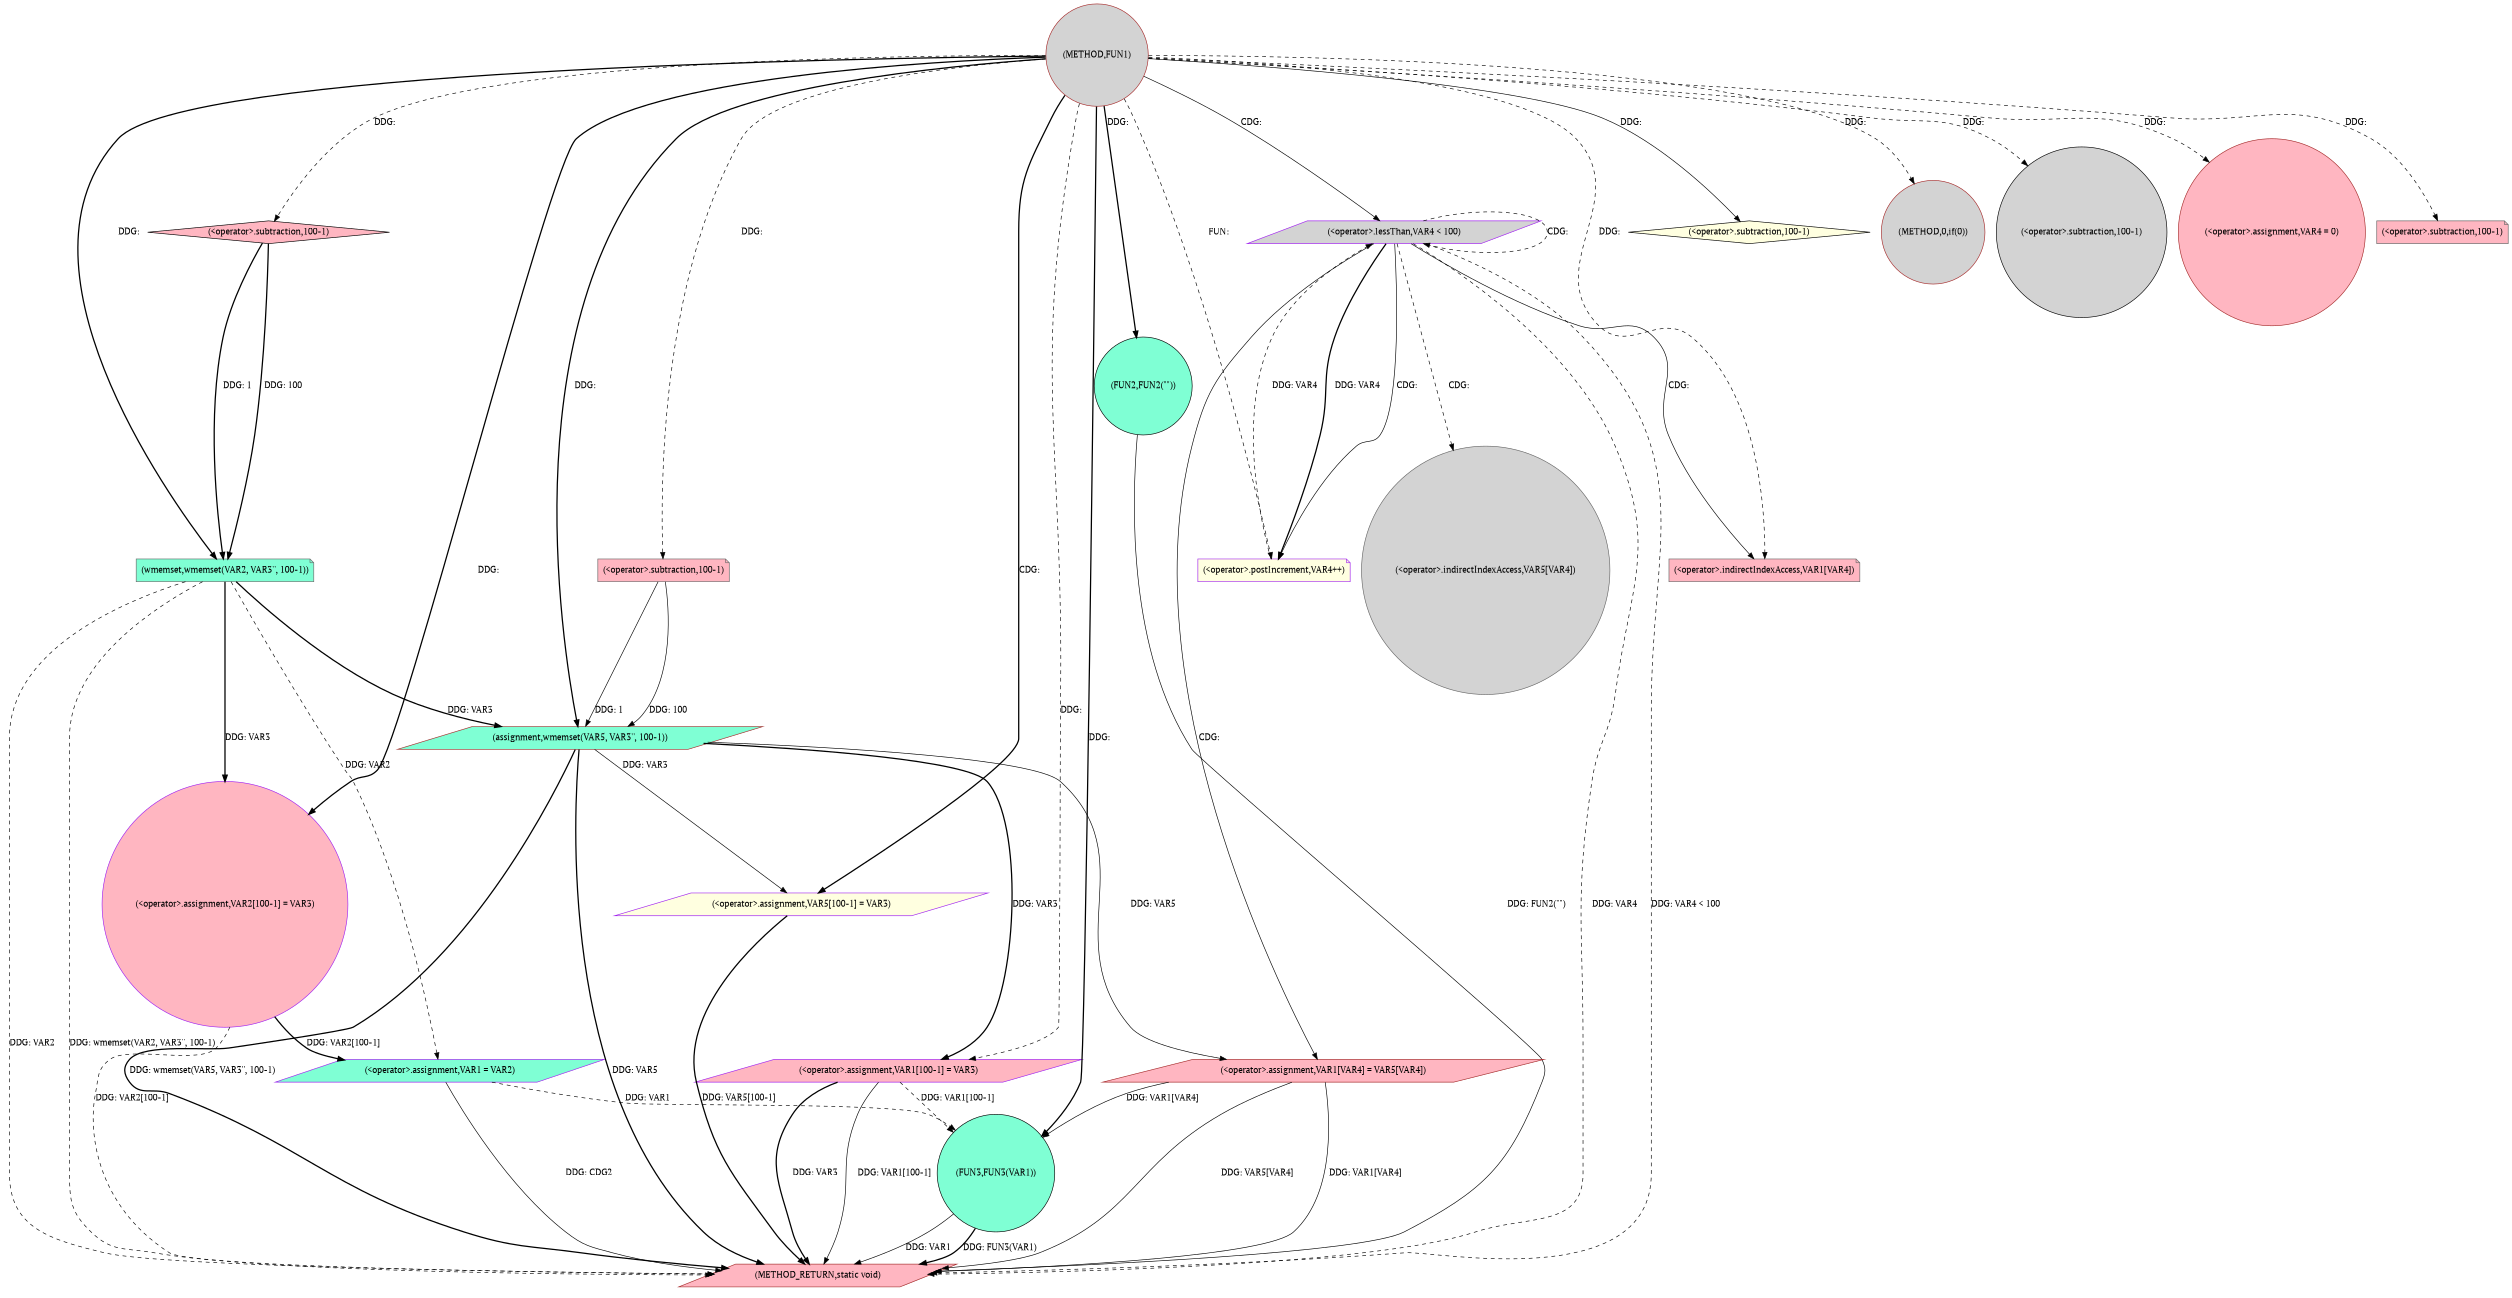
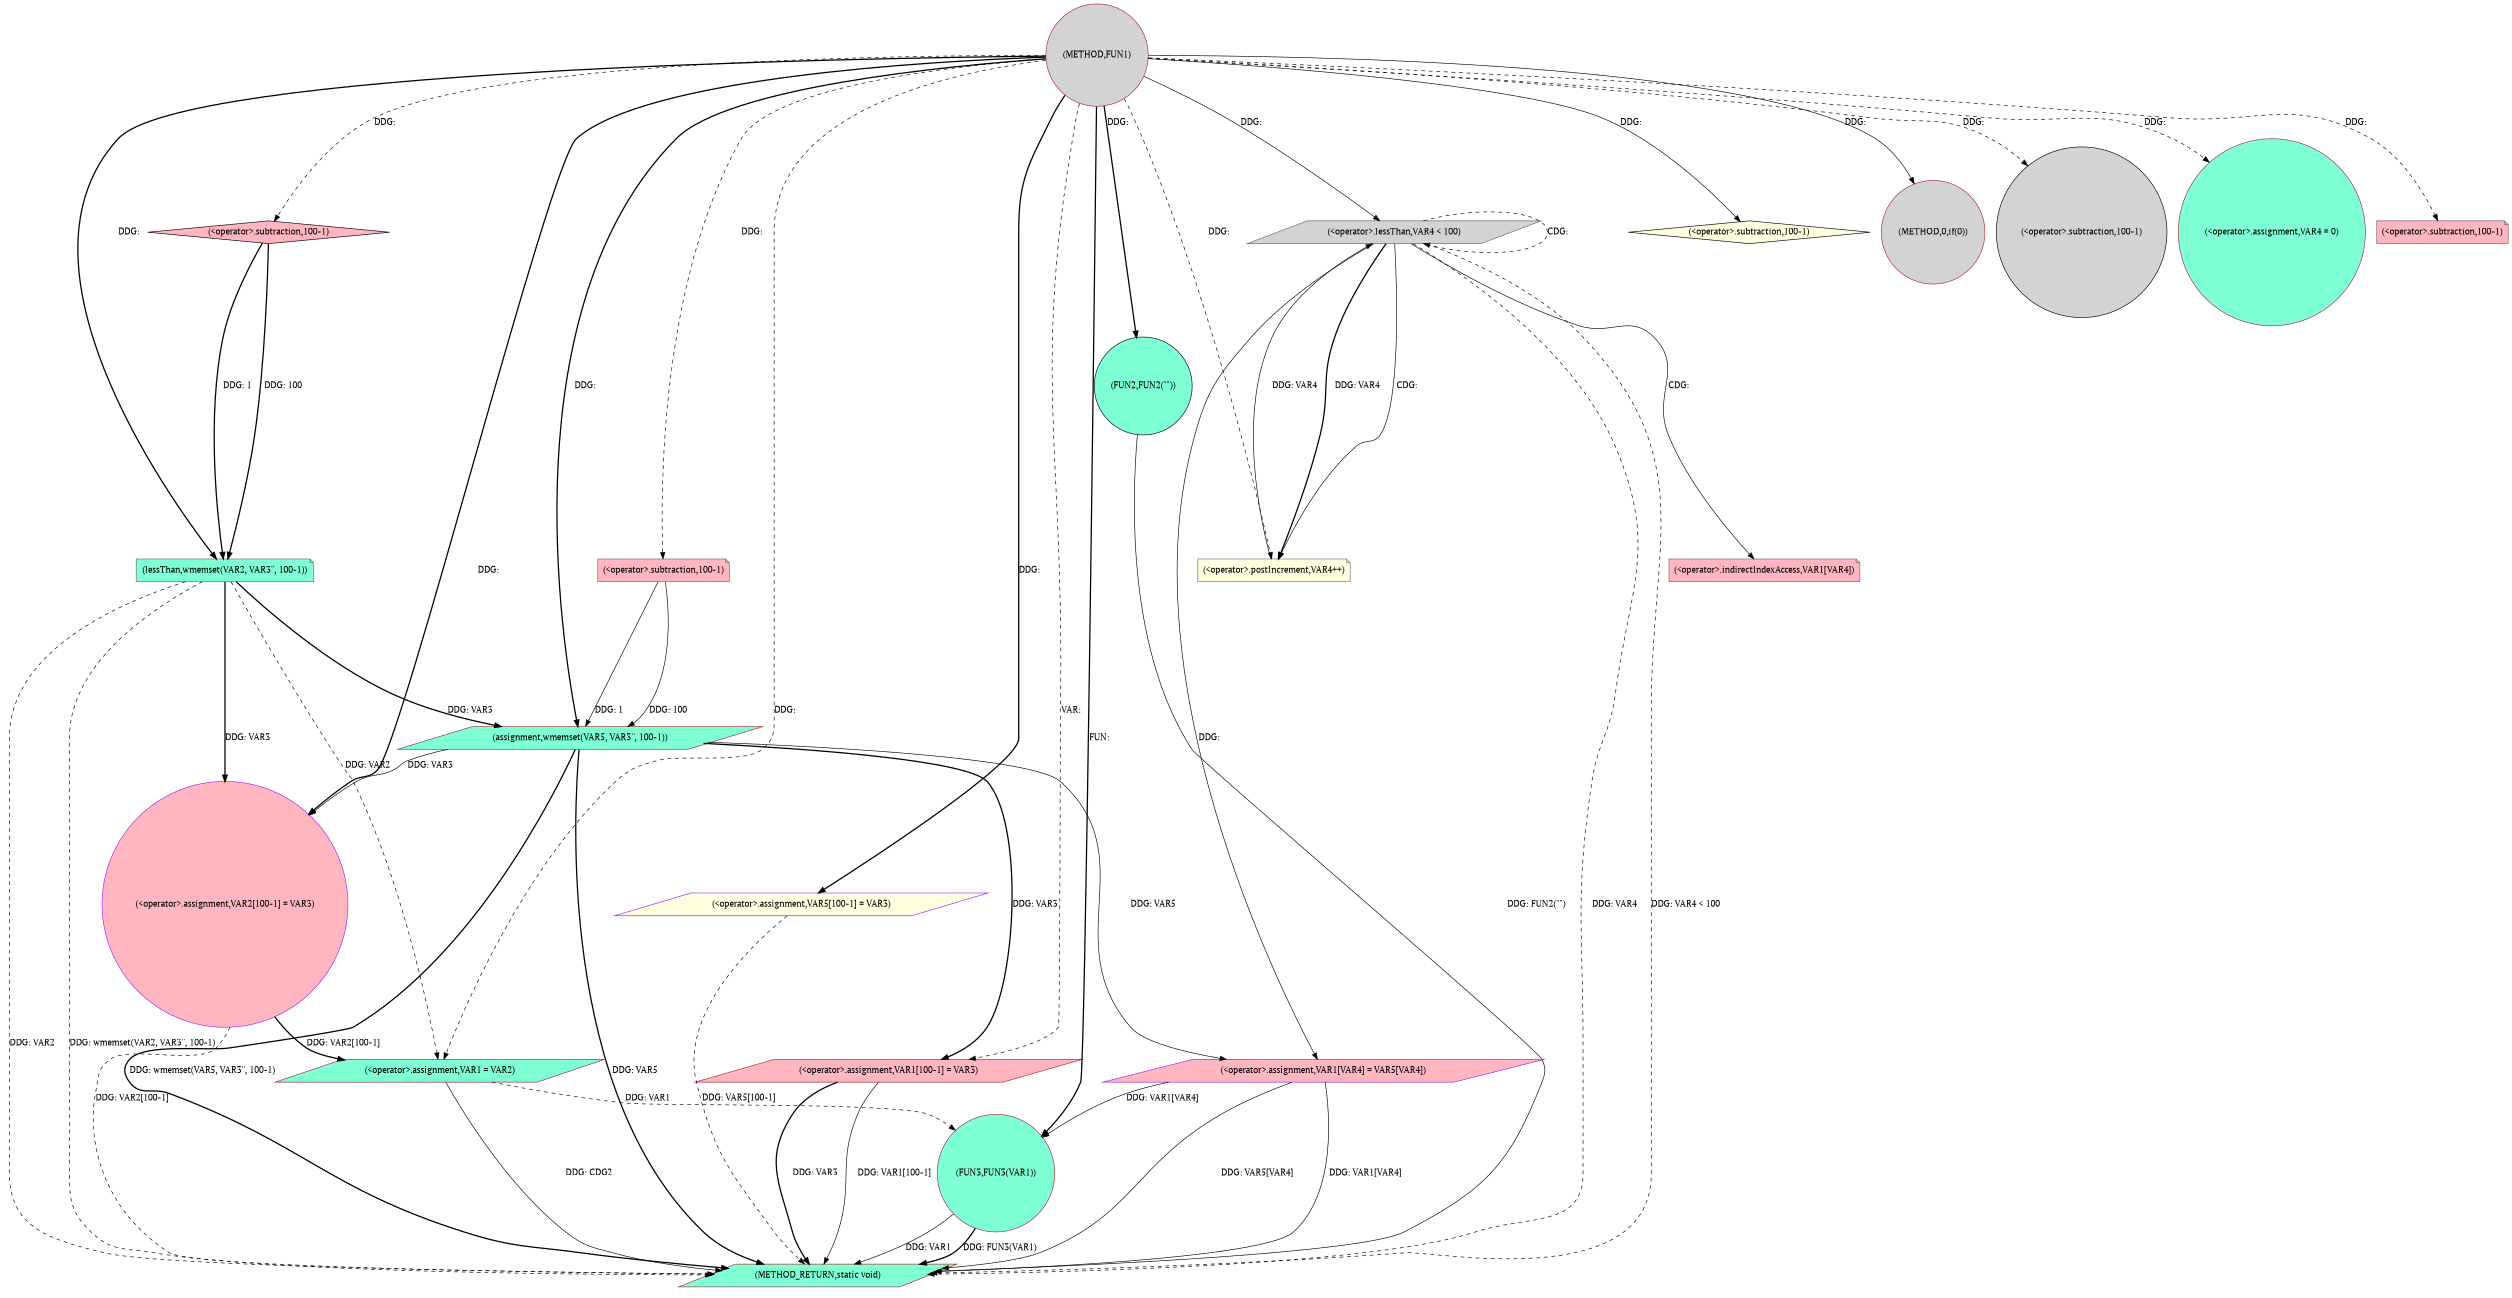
  digraph {
    fontname="PT Serif"
    node [color=brown fillcolor=lightpink fontname="PT Serif" shape=circle style=filled]
    edge [fontname="PT Serif" style=dashed]
    n1 [fillcolor=lightgrey label="(METHOD,FUN1)"]
-   n2 [color=gray40 fillcolor=aquamarine label="(wmemset,wmemset(VAR2, VAR3'', 100-1))" shape=note]
+   n2 [color=gray40 fillcolor=aquamarine label="(lessThan,wmemset(VAR2, VAR3'', 100-1))" shape=note]
    n3 [color=black label="(<operator>.subtraction,100-1)" shape=diamond]
    n4 [color=purple label="(<operator>.assignment,VAR2[100-1] = VAR3)"]
    n5 [color=black fillcolor=lightyellow label="(<operator>.subtraction,100-1)" shape=diamond]
    n6 [fillcolor=lightgrey label="(METHOD,0,if(0))"]
    n7 [color=black fillcolor=aquamarine label="(FUN2,FUN2(\"\"))"]
-   n8 [color=purple fillcolor=aquamarine label="(<operator>.assignment,VAR1 = VAR2)" shape=parallelogram]
+   n8 [fillcolor=aquamarine label="(<operator>.assignment,VAR1 = VAR2)" shape=parallelogram]
    n9 [fillcolor=aquamarine label="(assignment,wmemset(VAR5, VAR3'', 100-1))" shape=parallelogram]
    n10 [color=gray40 label="(<operator>.subtraction,100-1)" shape=note]
    n11 [color=purple fillcolor=lightyellow label="(<operator>.assignment,VAR5[100-1] = VAR3)" shape=parallelogram]
    n12 [color=black fillcolor=lightgrey label="(<operator>.subtraction,100-1)"]
-   n13 [label="(<operator>.assignment,VAR4 = 0)"]
-   n14 [color=purple fillcolor=lightgrey label="(<operator>.lessThan,VAR4 < 100)" shape=parallelogram]
-   n15 [color=purple fillcolor=lightyellow label="(<operator>.postIncrement,VAR4++)" shape=note]
-   n16 [color=purple label="(<operator>.assignment,VAR1[100-1] = VAR3)" shape=parallelogram]
+   n13 [fillcolor=aquamarine label="(<operator>.assignment,VAR4 = 0)"]
+   n14 [color=gray40 fillcolor=lightgrey label="(<operator>.lessThan,VAR4 < 100)" shape=parallelogram]
+   n15 [color=gray40 fillcolor=lightyellow label="(<operator>.postIncrement,VAR4++)" shape=note]
+   n16 [label="(<operator>.assignment,VAR1[100-1] = VAR3)" shape=parallelogram]
    n17 [color=gray40 label="(<operator>.subtraction,100-1)" shape=note]
-   n18 [color=black fillcolor=aquamarine label="(FUN3,FUN3(VAR1))"]
-   n19 [label="(METHOD_RETURN,static void)" shape=parallelogram]
-   n20 [label="(<operator>.assignment,VAR1[VAR4] = VAR5[VAR4])" shape=parallelogram]
+   n18 [fillcolor=aquamarine label="(FUN3,FUN3(VAR1))"]
+   n19 [fillcolor=aquamarine label="(METHOD_RETURN,static void)" shape=parallelogram]
+   n20 [color=purple label="(<operator>.assignment,VAR1[VAR4] = VAR5[VAR4])" shape=parallelogram]
    n21 [color=gray40 label="(<operator>.indirectIndexAccess,VAR1[VAR4])" shape=note]
-   n22 [color=gray40 fillcolor=lightgrey label="(<operator>.indirectIndexAccess,VAR5[VAR4])"]
    n1 -> n2 [label="DDG: " style=bold]
    n1 -> n3 [label="DDG: "]
    n1 -> n4 [label="DDG: " style=bold]
    n1 -> n5 [label="DDG: " style=solid]
-   n1 -> n6 [label="DDG: "]
+   n1 -> n6 [label="DDG: " style=solid]
    n1 -> n7 [label="DDG: " style=bold]
-   n1 -> n21 [label="DDG: "]
+   n1 -> n8 [label="DDG: "]
    n1 -> n9 [label="DDG: " style=bold]
    n1 -> n10 [label="DDG: "]
-   n1 -> n11 [label="CDG: " style=bold]
+   n1 -> n11 [label="DDG: " style=bold]
    n1 -> n12 [label="DDG: "]
    n1 -> n13 [label="DDG: "]
-   n1 -> n14 [label="CDG: " style=solid]
-   n1 -> n15 [label="FUN: "]
-   n1 -> n16 [label="DDG: "]
+   n1 -> n14 [label="DDG: " style=solid]
+   n1 -> n15 [label="DDG: "]
+   n1 -> n16 [label="VAR: "]
    n1 -> n17 [label="DDG: "]
-   n1 -> n18 [label="DDG: " style=bold]
+   n1 -> n18 [label="FUN: " style=bold]
    n2 -> n4 [label="DDG: VAR3" style=bold]
    n2 -> n8 [label="DDG: VAR2"]
    n2 -> n9 [label="DDG: VAR3" style=bold]
    n2 -> n19 [label="DDG: wmemset(VAR2, VAR3'', 100-1)"]
    n2 -> n19 [label="DDG: VAR2"]
    n3 -> n2 [label="DDG: 100" style=bold]
    n3 -> n2 [label="DDG: 1" style=bold]
    n4 -> n8 [label="DDG: VAR2[100-1]" style=bold]
    n4 -> n19 [label="DDG: VAR2[100-1]"]
    n7 -> n19 [label="DDG: FUN2(\"\")" style=solid]
    n8 -> n18 [label="DDG: VAR1"]
    n8 -> n19 [label="DDG: CDG2" style=solid]
-   n9 -> n11 [label="DDG: VAR3" style=solid]
+   n9 -> n4 [label="DDG: VAR3" style=solid]
    n9 -> n16 [label="DDG: VAR3" style=bold]
    n9 -> n19 [label="DDG: wmemset(VAR5, VAR3'', 100-1)" style=bold]
    n9 -> n19 [label="DDG: VAR5" style=bold]
    n9 -> n20 [label="DDG: VAR5" style=solid]
    n10 -> n9 [label="DDG: 100" style=solid]
    n10 -> n9 [label="DDG: 1" style=solid]
-   n11 -> n19 [label="DDG: VAR5[100-1]" style=bold]
+   n11 -> n19 [label="DDG: VAR5[100-1]"]
    n14 -> n14 [label="CDG: "]
    n14 -> n15 [label="DDG: VAR4" style=bold]
    n14 -> n15 [label="CDG: " style=solid]
    n14 -> n19 [label="DDG: VAR4"]
    n14 -> n19 [label="DDG: VAR4 < 100"]
-   n14 -> n20 [label="CDG: " style=solid]
+   n14 -> n20 [label="DDG: " style=solid]
    n14 -> n21 [label="CDG: " style=solid]
-   n14 -> n22 [label="CDG: "]
-   n15 -> n14 [label="DDG: VAR4"]
-   n16 -> n18 [label="DDG: VAR1[100-1]"]
+   n15 -> n14 [label="DDG: VAR4" style=solid]
    n16 -> n19 [label="DDG: VAR3" style=bold]
    n16 -> n19 [label="DDG: VAR1[100-1]" style=solid]
    n18 -> n19 [label="DDG: VAR1" style=solid]
    n18 -> n19 [label="DDG: FUN3(VAR1)" style=bold]
    n20 -> n18 [label="DDG: VAR1[VAR4]" style=solid]
    n20 -> n19 [label="DDG: VAR5[VAR4]" style=solid]
    n20 -> n19 [label="DDG: VAR1[VAR4]" style=solid]
  }
